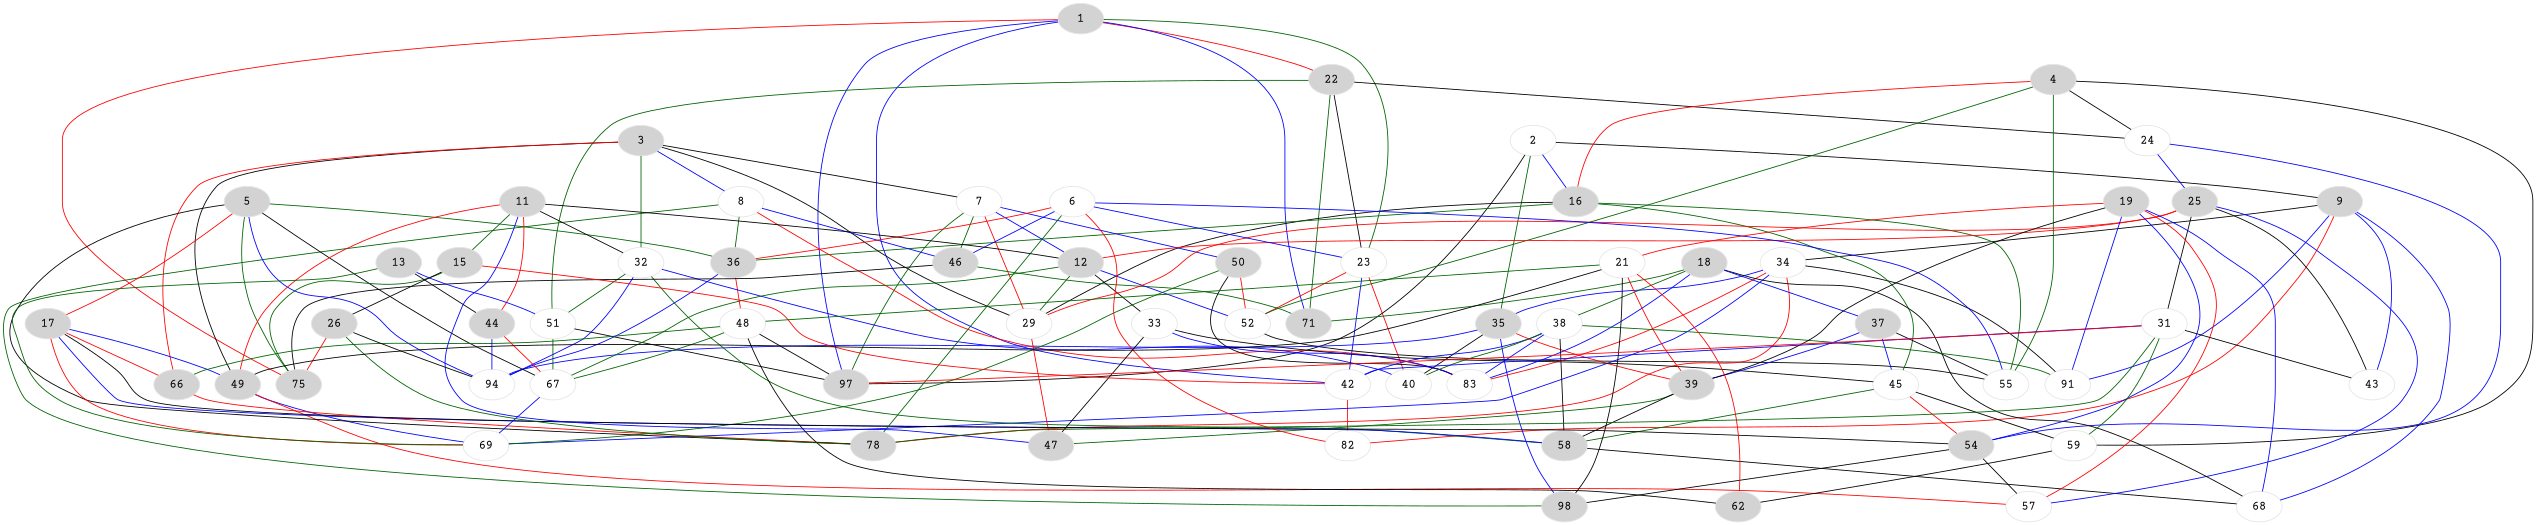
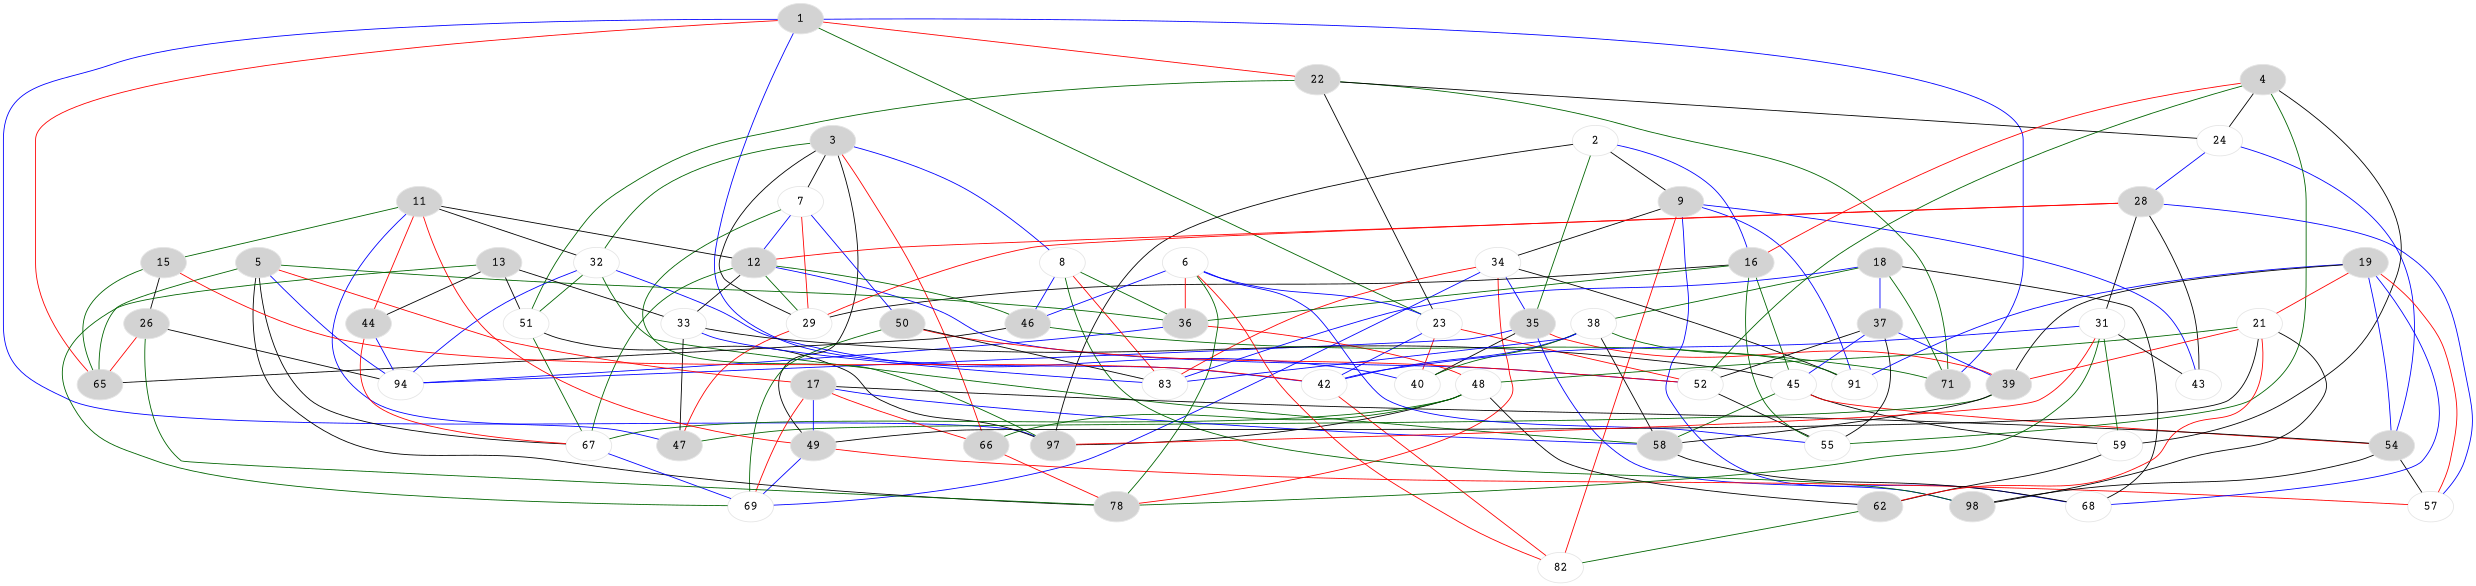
  graph {
    fontname="Courier Prime"
    node [color=gray90 fillcolor=lightgrey fontname="Courier Prime" style=filled]
    edge [color=black fontname="Courier Prime"]
    1 [super="+60"]
    22 [super="+34"]
    23 [fillcolor=white super="+63"]
    42 [fillcolor=white super="+106"]
-   65 [super="+101" label=75]
+   65 [super="+101"]
    71
    97 [super="+100"]
    24 [fillcolor=white]
    51 [fillcolor=white super="+53"]
    52 [fillcolor=white super="+93"]
    40 [fillcolor=white]
    82 [fillcolor=white]
    9 [super="+87"]
    n14 [fillcolor=white label=34 super="+73"]
    43 [fillcolor=white]
    68 [fillcolor=white]
    91 [fillcolor=white]
    2 [fillcolor=white]
    16 [super="+92"]
    35 [super="+74"]
    29 [fillcolor=white super="+95"]
    55 [fillcolor=white super="+80"]
    36 [super="+70"]
    45 [fillcolor=white super="+79"]
    94 [fillcolor=white super="+102"]
    98
    39 [super="+76"]
    3 [super="+10"]
    7 [fillcolor=white super="+27"]
    8 [fillcolor=white super="+84"]
    32 [fillcolor=white super="+41"]
    49 [super="+56"]
    66
    46 [super="+72"]
    12 [super="+103"]
    50
    83 [fillcolor=white super="+108"]
    47
    58 [super="+105"]
    69 [fillcolor=white super="+107"]
    57 [fillcolor=white]
    78 [super="+104"]
    4 [super="+14"]
    59 [fillcolor=white]
    54 [super="+109"]
-   28 [super="+61" label=25]
+   28 [super="+61"]
    62
    5 [super="+75"]
    17 [super="+25"]
    67 [fillcolor=white super="+81"]
    48 [fillcolor=white super="+64"]
    6 [fillcolor=white super="+99"]
    33 [fillcolor=white super="+85"]
    11 [super="+20"]
    15
    44
    26
    13
    18 [super="+86"]
    37 [super="+77"]
    38 [fillcolor=white super="+90"]
    19 [super="+89"]
    21 [fillcolor=white super="+96"]
    31 [fillcolor=white super="+88"]
    1 -- 22 [color=red]
    1 -- 23 [color=darkgreen]
    1 -- 42 [color=blue]
    1 -- 65 [color=red]
    1 -- 71 [color=blue]
    1 -- 97 [color=blue]
    22 -- 23
    22 -- 71 [color=darkgreen]
    22 -- 24
    22 -- 51 [color=darkgreen weight=2]
    23 -- 42 [color=blue]
    23 -- 52 [color=red]
    23 -- 40 [color=red]
    42 -- 82 [color=red]
    24 -- 54 [color=blue]
    24 -- 28 [color=blue]
    51 -- 97
    51 -- 67 [color=darkgreen]
    52 -- 55
    9 -- 82 [color=red]
    9 -- n14
    9 -- 43 [color=blue]
    9 -- 68 [color=blue]
    9 -- 91 [color=blue]
    n14 -- 91
    n14 -- 35 [color=blue]
    n14 -- 83 [color=red]
    n14 -- 69 [color=blue]
    n14 -- 78 [color=red]
    2 -- 97
    2 -- 9
    2 -- 16 [color=blue]
    2 -- 35 [color=darkgreen]
    16 -- 29
    16 -- 55 [color=darkgreen]
    16 -- 36 [color=darkgreen]
    16 -- 45 [color=darkgreen]
    35 -- 40
    35 -- 94 [color=blue]
    35 -- 98 [color=blue]
    35 -- 39 [color=red]
    29 -- 47 [color=red]
    36 -- 94 [color=blue]
    36 -- 48 [color=red]
    45 -- 58 [color=darkgreen]
    45 -- 59
    45 -- 54 [color=red]
    39 -- 47 [color=darkgreen]
    39 -- 58
    3 -- 29
    3 -- 7
    3 -- 8 [color=blue]
    3 -- 32 [color=darkgreen]
    3 -- 49
    3 -- 66 [color=red]
    7 -- 97 [color=darkgreen]
    7 -- 29 [color=red]
-   7 -- 46 [color=darkgreen]
+   12 -- 46 [color=darkgreen]
    7 -- 12 [color=blue]
    7 -- 50 [color=blue]
    8 -- 36 [color=darkgreen]
    8 -- 98 [color=darkgreen]
    8 -- 46 [color=blue weight=2]
    8 -- 83 [color=red]
    32 -- 51 [color=darkgreen]
    32 -- 40 [color=blue]
    32 -- 94 [color=blue]
    32 -- 58 [color=darkgreen]
    49 -- 69 [color=blue]
    49 -- 57 [color=red]
    66 -- 78 [color=red]
    46 -- 65
    46 -- 71 [color=darkgreen]
    12 -- 52 [color=blue]
    12 -- 29 [color=darkgreen]
    12 -- 67 [color=darkgreen]
    12 -- 33
    50 -- 52 [color=red]
    50 -- 83
    50 -- 69 [color=darkgreen]
    58 -- 68
    4 -- 24
    4 -- 52 [color=darkgreen]
    4 -- 16 [color=red]
    4 -- 55 [color=darkgreen weight=2]
    4 -- 59
    59 -- 62
    54 -- 98
    54 -- 57
    28 -- 43
    28 -- 29 [color=red]
    28 -- 12 [color=red]
    28 -- 57 [color=blue]
    28 -- 31
+   62 -- 82 [color=darkgreen]
    5 -- 65 [color=darkgreen]
    5 -- 36 [color=darkgreen]
    5 -- 94 [color=blue]
    5 -- 78
    5 -- 17 [color=red]
    5 -- 67
    17 -- 49 [color=blue]
    17 -- 66 [color=red]
    17 -- 58 [color=blue]
    17 -- 69 [color=red]
    17 -- 54
    67 -- 69 [color=blue]
    48 -- 97
    48 -- 66 [color=darkgreen]
    48 -- 62
    48 -- 67 [color=darkgreen]
    6 -- 23 [color=blue]
    6 -- 82 [color=red]
    6 -- 55 [color=blue]
    6 -- 36 [color=red]
    6 -- 46 [color=blue]
    6 -- 78 [color=darkgreen]
    33 -- 45
    33 -- 83 [color=blue]
    33 -- 47
    11 -- 32
    11 -- 49 [color=red]
    11 -- 12
    11 -- 47 [color=blue]
    11 -- 15 [color=darkgreen]
    11 -- 44 [color=red]
    15 -- 42 [color=red]
    15 -- 65 [color=darkgreen]
    15 -- 26
    44 -- 94 [color=blue]
    44 -- 67 [color=red]
    26 -- 65 [color=red]
    26 -- 94
    26 -- 78 [color=darkgreen]
-   13 -- 51 [color=blue]
+   13 -- 51
    13 -- 69 [color=darkgreen]
+   13 -- 33
    13 -- 44
    18 -- 71 [color=darkgreen]
    18 -- 68
    18 -- 83 [color=blue]
    18 -- 37 [color=blue weight=2]
    18 -- 38 [color=darkgreen]
+   37 -- 52
    37 -- 55
    37 -- 45 [color=blue]
    37 -- 39 [color=blue]
    38 -- 42 [color=blue]
    38 -- 40 [color=darkgreen]
    38 -- 91 [color=darkgreen]
    38 -- 83 [color=blue]
    38 -- 58
    19 -- 68 [color=blue]
    19 -- 91 [color=blue]
    19 -- 39
    19 -- 57 [color=red]
    19 -- 54 [color=blue]
    19 -- 21 [color=red]
    21 -- 98
    21 -- 39 [color=red]
    21 -- 49
    21 -- 62 [color=red]
    21 -- 48 [color=darkgreen]
    31 -- 42 [color=blue]
    31 -- 97 [color=red]
    31 -- 43
    31 -- 78 [color=darkgreen]
    31 -- 59 [color=darkgreen]
  }
